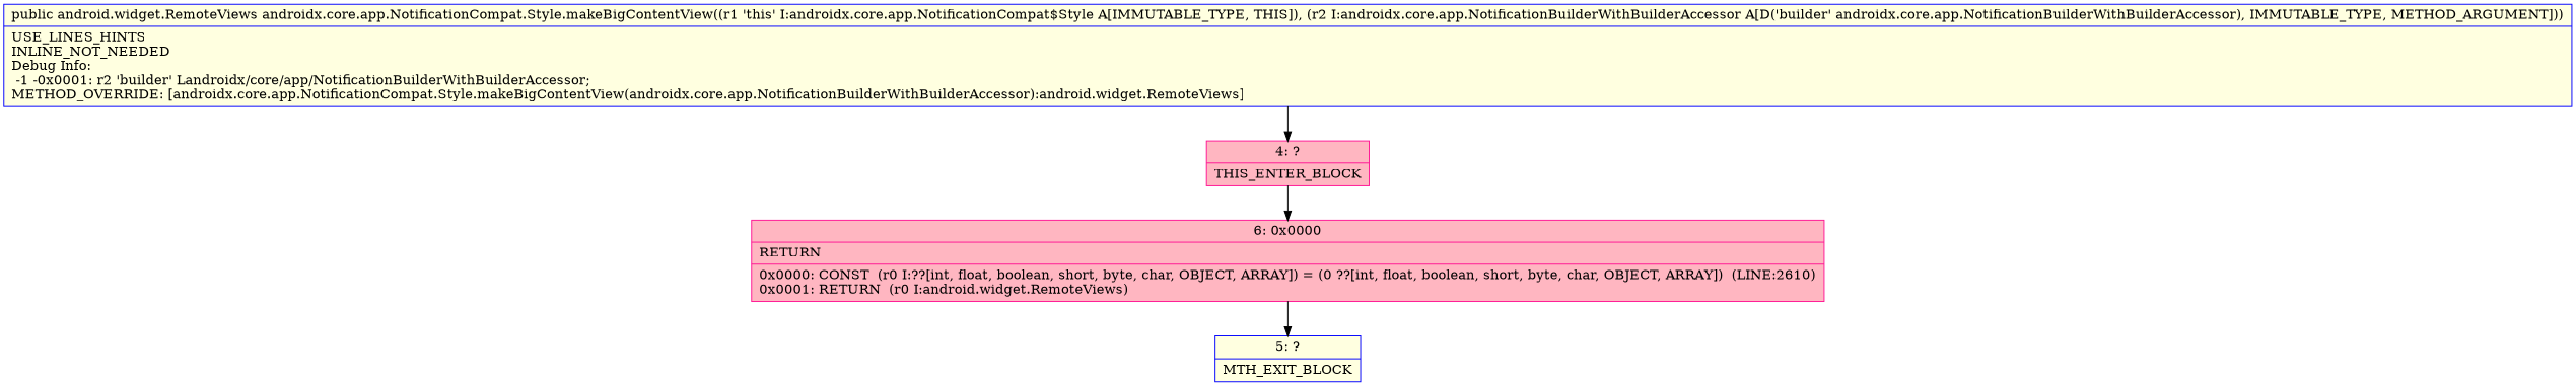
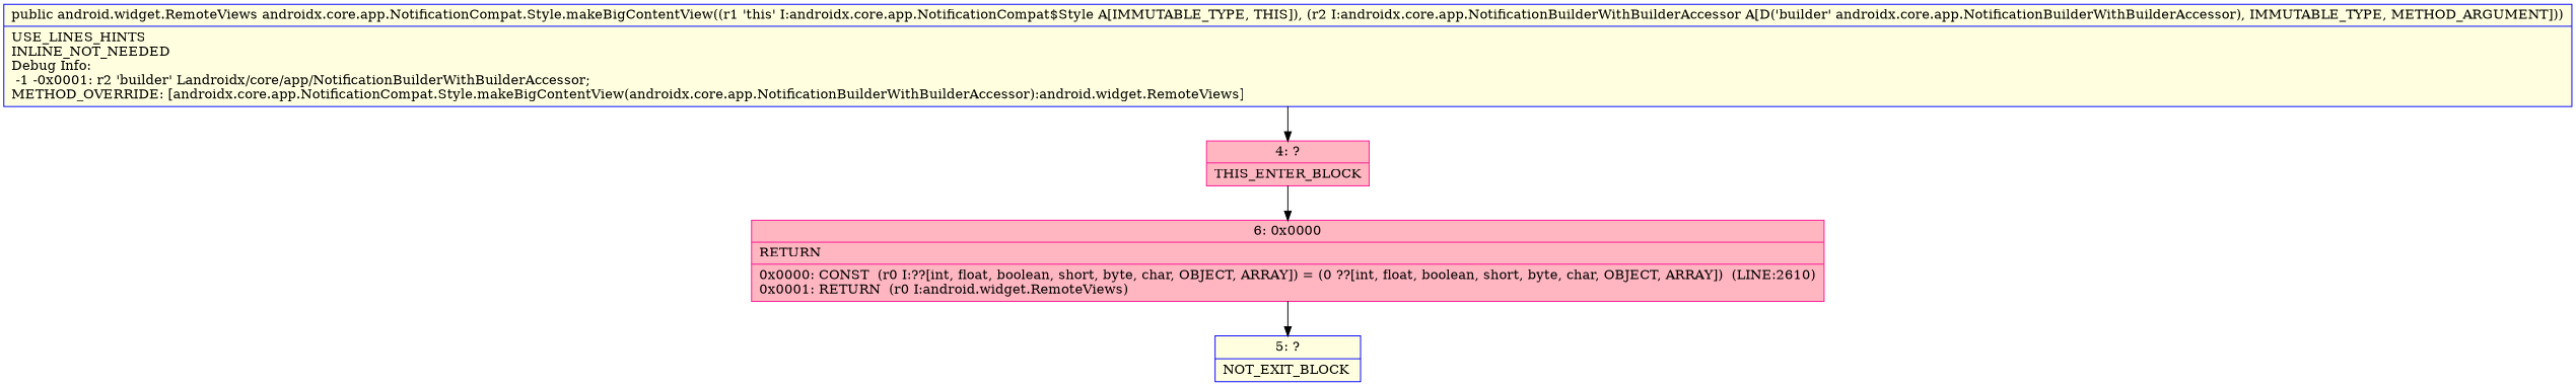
  digraph {
    node [color=deeppink fillcolor=lightpink shape=record style=filled]
    n1 [label="{4\:\ ?|THIS_ENTER_BLOCK\l}"]
    n2 [label="{6\:\ 0x0000|RETURN\l|0x0000: CONST  (r0 I:??[int, float, boolean, short, byte, char, OBJECT, ARRAY]) = (0 ??[int, float, boolean, short, byte, char, OBJECT, ARRAY])  (LINE:2610)\l0x0001: RETURN  (r0 I:android.widget.RemoteViews) \l}"]
-   n3 [color=blue fillcolor=lightyellow label="{5\:\ ?|MTH_EXIT_BLOCK\l}"]
+   n3 [color=blue fillcolor=lightyellow label="{5\:\ ?|NOT_EXIT_BLOCK\l}"]
    n4 [color=blue fillcolor=lightyellow label="{public android.widget.RemoteViews androidx.core.app.NotificationCompat.Style.makeBigContentView((r1 'this' I:androidx.core.app.NotificationCompat$Style A[IMMUTABLE_TYPE, THIS]), (r2 I:androidx.core.app.NotificationBuilderWithBuilderAccessor A[D('builder' androidx.core.app.NotificationBuilderWithBuilderAccessor), IMMUTABLE_TYPE, METHOD_ARGUMENT]))  | USE_LINES_HINTS\lINLINE_NOT_NEEDED\lDebug Info:\l  \-1 \-0x0001: r2 'builder' Landroidx\/core\/app\/NotificationBuilderWithBuilderAccessor;\lMETHOD_OVERRIDE: [androidx.core.app.NotificationCompat.Style.makeBigContentView(androidx.core.app.NotificationBuilderWithBuilderAccessor):android.widget.RemoteViews]\l}"]
    n1 -> n2
    n2 -> n3
    n4 -> n1
  }
